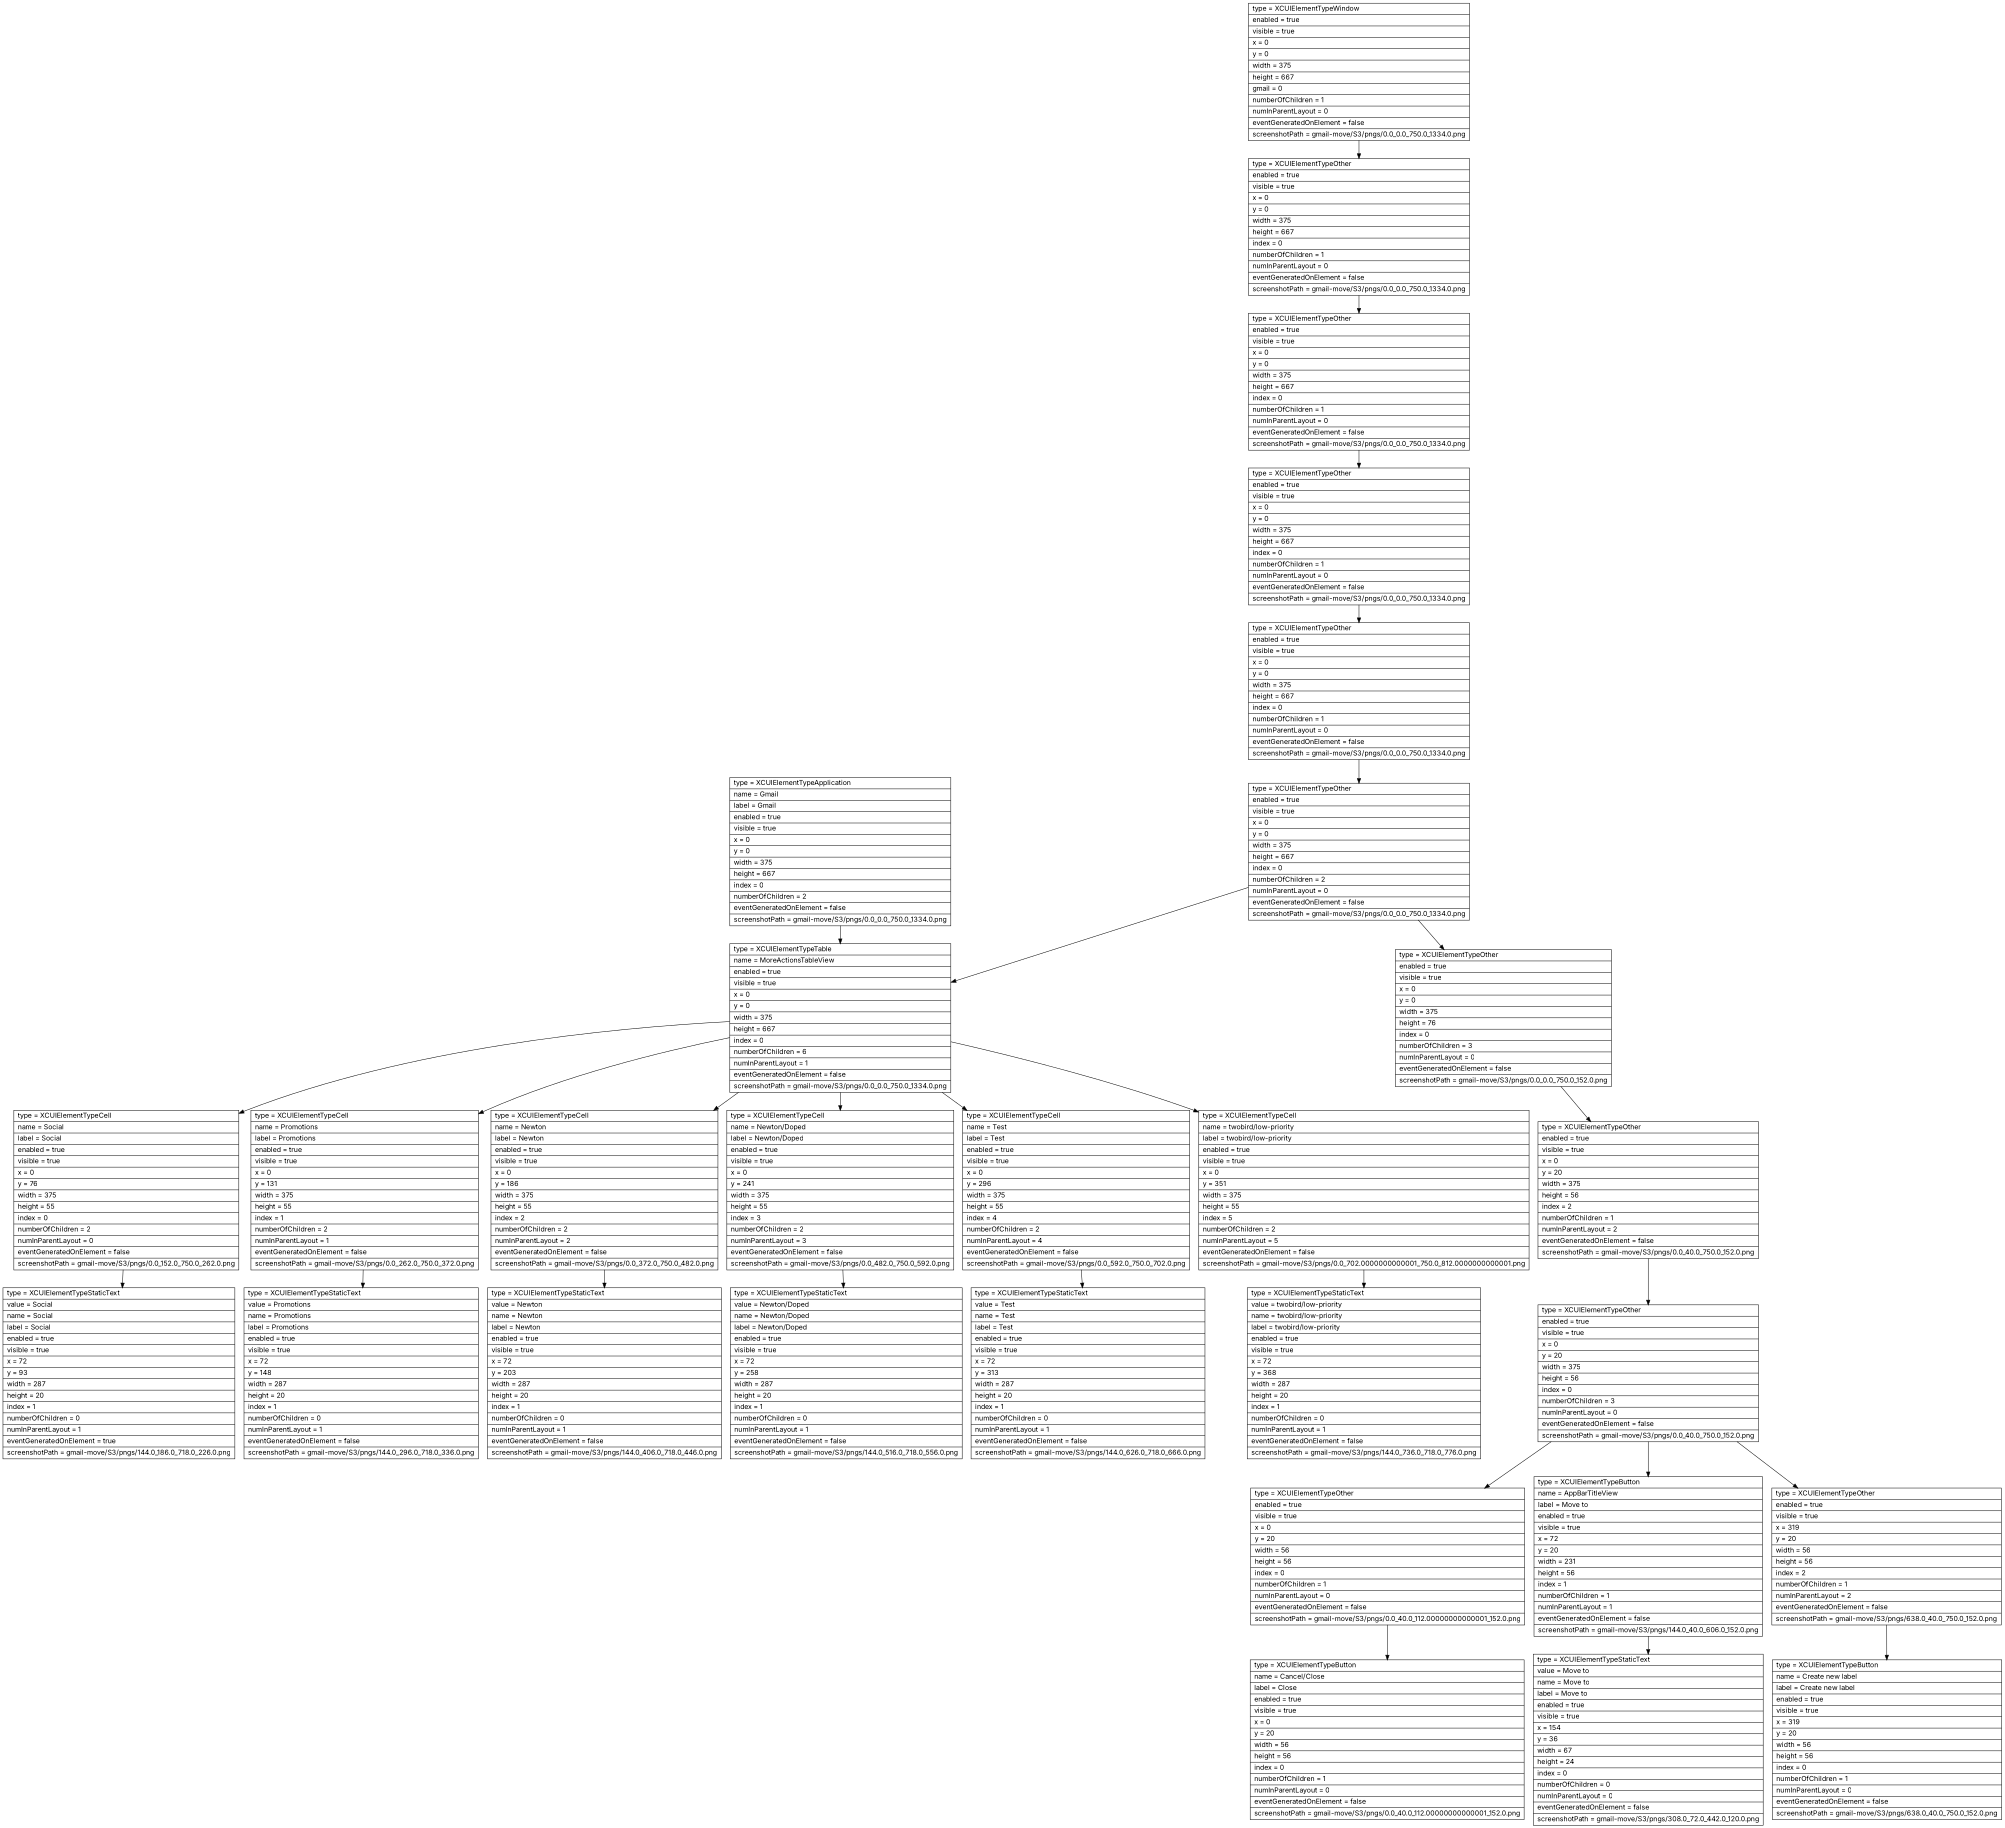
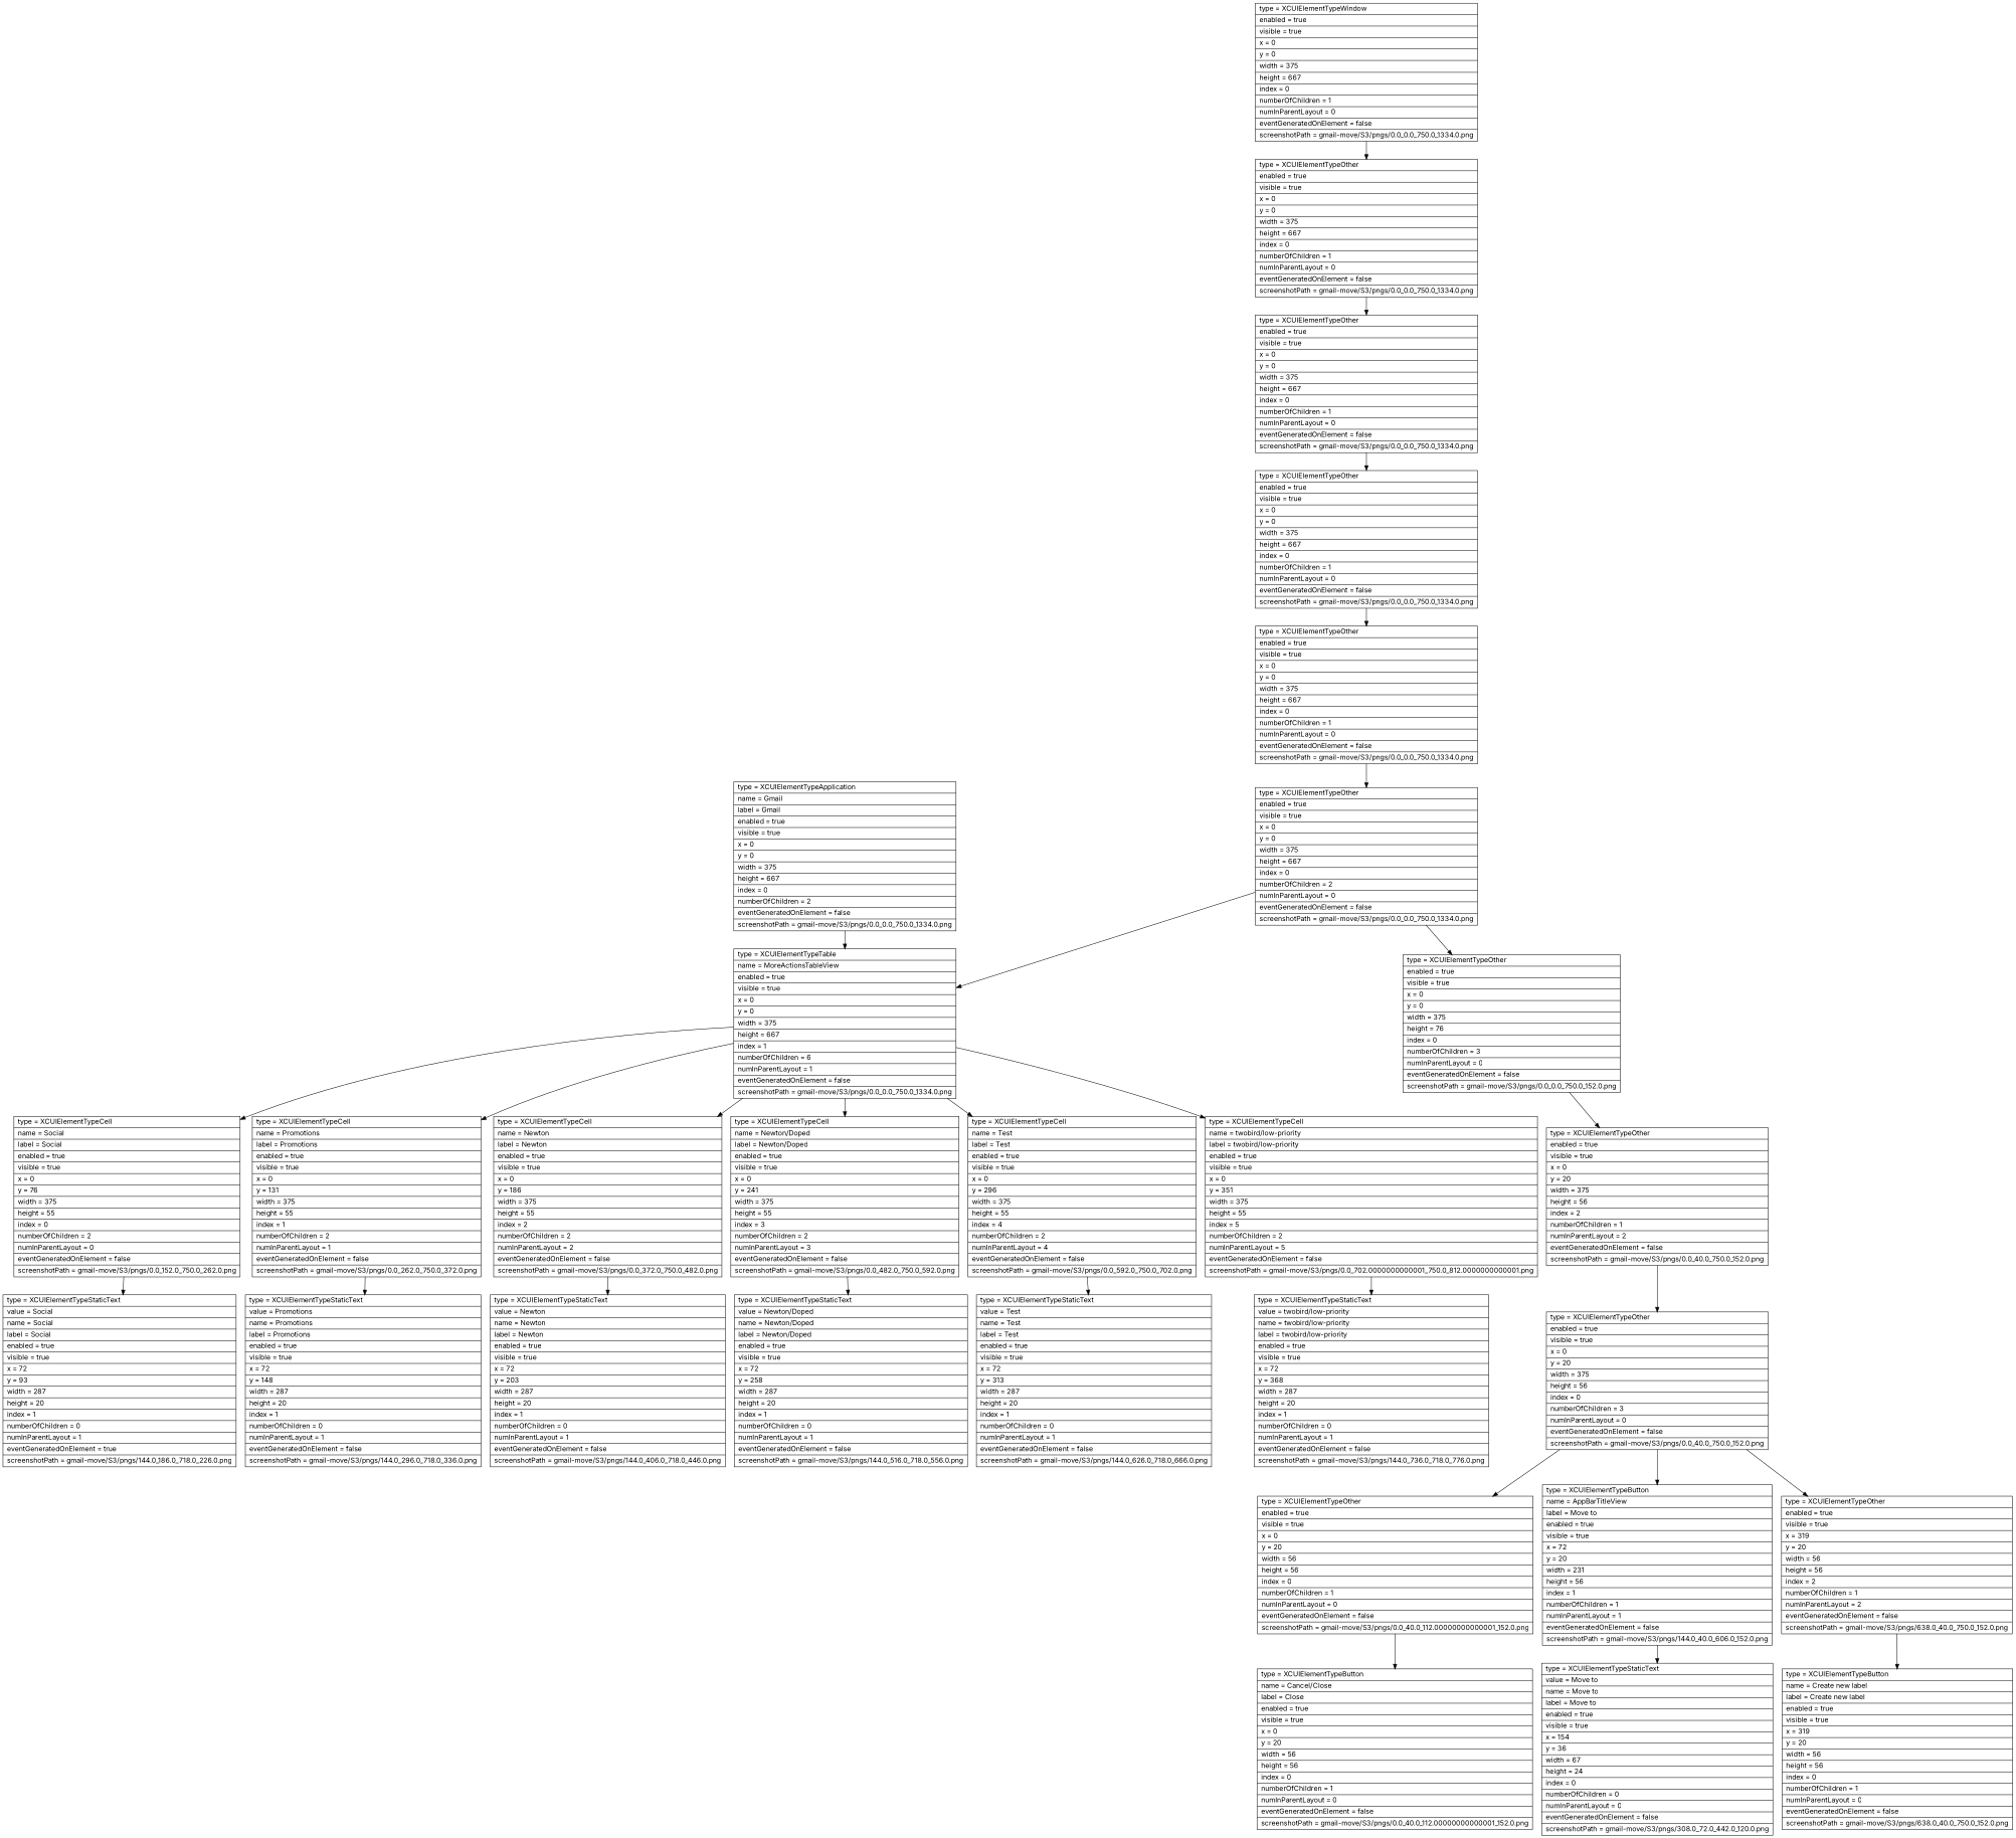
  digraph {
    fontname=Inter
    node [fontname=Inter shape=record]
    edge [fontname=Inter]
    n1 [label="{type = XCUIElementTypeApplication\l|name = Gmail\l|label = Gmail\l|enabled = true\l|visible = true\l|x = 0\l|y = 0\l|width = 375\l|height = 667\l|index = 0\l|numberOfChildren = 2\l|eventGeneratedOnElement = false \l|screenshotPath = gmail-move/S3/pngs/0.0_0.0_750.0_1334.0.png\l}"]
-   n2 [label="{type = XCUIElementTypeTable\l|name = MoreActionsTableView\l|enabled = true\l|visible = true\l|x = 0\l|y = 0\l|width = 375\l|height = 667\l|index = 0\l|numberOfChildren = 6\l|numInParentLayout = 1\l|eventGeneratedOnElement = false \l|screenshotPath = gmail-move/S3/pngs/0.0_0.0_750.0_1334.0.png\l}"]
-   n3 [label="{type = XCUIElementTypeWindow\l|enabled = true\l|visible = true\l|x = 0\l|y = 0\l|width = 375\l|height = 667\l|gmail = 0\l|numberOfChildren = 1\l|numInParentLayout = 0\l|eventGeneratedOnElement = false \l|screenshotPath = gmail-move/S3/pngs/0.0_0.0_750.0_1334.0.png\l}"]
+   n2 [label="{type = XCUIElementTypeTable\l|name = MoreActionsTableView\l|enabled = true\l|visible = true\l|x = 0\l|y = 0\l|width = 375\l|height = 667\l|index = 1\l|numberOfChildren = 6\l|numInParentLayout = 1\l|eventGeneratedOnElement = false \l|screenshotPath = gmail-move/S3/pngs/0.0_0.0_750.0_1334.0.png\l}"]
+   n3 [label="{type = XCUIElementTypeWindow\l|enabled = true\l|visible = true\l|x = 0\l|y = 0\l|width = 375\l|height = 667\l|index = 0\l|numberOfChildren = 1\l|numInParentLayout = 0\l|eventGeneratedOnElement = false \l|screenshotPath = gmail-move/S3/pngs/0.0_0.0_750.0_1334.0.png\l}"]
    n4 [label="{type = XCUIElementTypeOther\l|enabled = true\l|visible = true\l|x = 0\l|y = 0\l|width = 375\l|height = 667\l|index = 0\l|numberOfChildren = 1\l|numInParentLayout = 0\l|eventGeneratedOnElement = false \l|screenshotPath = gmail-move/S3/pngs/0.0_0.0_750.0_1334.0.png\l}"]
    n5 [label="{type = XCUIElementTypeOther\l|enabled = true\l|visible = true\l|x = 0\l|y = 0\l|width = 375\l|height = 667\l|index = 0\l|numberOfChildren = 1\l|numInParentLayout = 0\l|eventGeneratedOnElement = false \l|screenshotPath = gmail-move/S3/pngs/0.0_0.0_750.0_1334.0.png\l}"]
    n6 [label="{type = XCUIElementTypeOther\l|enabled = true\l|visible = true\l|x = 0\l|y = 0\l|width = 375\l|height = 667\l|index = 0\l|numberOfChildren = 1\l|numInParentLayout = 0\l|eventGeneratedOnElement = false \l|screenshotPath = gmail-move/S3/pngs/0.0_0.0_750.0_1334.0.png\l}"]
    n7 [label="{type = XCUIElementTypeOther\l|enabled = true\l|visible = true\l|x = 0\l|y = 0\l|width = 375\l|height = 667\l|index = 0\l|numberOfChildren = 1\l|numInParentLayout = 0\l|eventGeneratedOnElement = false \l|screenshotPath = gmail-move/S3/pngs/0.0_0.0_750.0_1334.0.png\l}"]
    n8 [label="{type = XCUIElementTypeOther\l|enabled = true\l|visible = true\l|x = 0\l|y = 0\l|width = 375\l|height = 667\l|index = 0\l|numberOfChildren = 2\l|numInParentLayout = 0\l|eventGeneratedOnElement = false \l|screenshotPath = gmail-move/S3/pngs/0.0_0.0_750.0_1334.0.png\l}"]
    n9 [label="{type = XCUIElementTypeOther\l|enabled = true\l|visible = true\l|x = 0\l|y = 0\l|width = 375\l|height = 76\l|index = 0\l|numberOfChildren = 3\l|numInParentLayout = 0\l|eventGeneratedOnElement = false \l|screenshotPath = gmail-move/S3/pngs/0.0_0.0_750.0_152.0.png\l}"]
    n10 [label="{type = XCUIElementTypeOther\l|enabled = true\l|visible = true\l|x = 0\l|y = 20\l|width = 375\l|height = 56\l|index = 2\l|numberOfChildren = 1\l|numInParentLayout = 2\l|eventGeneratedOnElement = false \l|screenshotPath = gmail-move/S3/pngs/0.0_40.0_750.0_152.0.png\l}"]
    n11 [label="{type = XCUIElementTypeCell\l|name = Social\l|label = Social\l|enabled = true\l|visible = true\l|x = 0\l|y = 76\l|width = 375\l|height = 55\l|index = 0\l|numberOfChildren = 2\l|numInParentLayout = 0\l|eventGeneratedOnElement = false \l|screenshotPath = gmail-move/S3/pngs/0.0_152.0_750.0_262.0.png\l}"]
    n12 [label="{type = XCUIElementTypeCell\l|name = Promotions\l|label = Promotions\l|enabled = true\l|visible = true\l|x = 0\l|y = 131\l|width = 375\l|height = 55\l|index = 1\l|numberOfChildren = 2\l|numInParentLayout = 1\l|eventGeneratedOnElement = false \l|screenshotPath = gmail-move/S3/pngs/0.0_262.0_750.0_372.0.png\l}"]
    n13 [label="{type = XCUIElementTypeCell\l|name = Newton\l|label = Newton\l|enabled = true\l|visible = true\l|x = 0\l|y = 186\l|width = 375\l|height = 55\l|index = 2\l|numberOfChildren = 2\l|numInParentLayout = 2\l|eventGeneratedOnElement = false \l|screenshotPath = gmail-move/S3/pngs/0.0_372.0_750.0_482.0.png\l}"]
    n14 [label="{type = XCUIElementTypeCell\l|name = Newton/Doped\l|label = Newton/Doped\l|enabled = true\l|visible = true\l|x = 0\l|y = 241\l|width = 375\l|height = 55\l|index = 3\l|numberOfChildren = 2\l|numInParentLayout = 3\l|eventGeneratedOnElement = false \l|screenshotPath = gmail-move/S3/pngs/0.0_482.0_750.0_592.0.png\l}"]
    n15 [label="{type = XCUIElementTypeCell\l|name = Test\l|label = Test\l|enabled = true\l|visible = true\l|x = 0\l|y = 296\l|width = 375\l|height = 55\l|index = 4\l|numberOfChildren = 2\l|numInParentLayout = 4\l|eventGeneratedOnElement = false \l|screenshotPath = gmail-move/S3/pngs/0.0_592.0_750.0_702.0.png\l}"]
    n16 [label="{type = XCUIElementTypeCell\l|name = twobird/low-priority\l|label = twobird/low-priority\l|enabled = true\l|visible = true\l|x = 0\l|y = 351\l|width = 375\l|height = 55\l|index = 5\l|numberOfChildren = 2\l|numInParentLayout = 5\l|eventGeneratedOnElement = false \l|screenshotPath = gmail-move/S3/pngs/0.0_702.0000000000001_750.0_812.0000000000001.png\l}"]
    n17 [label="{type = XCUIElementTypeOther\l|enabled = true\l|visible = true\l|x = 0\l|y = 20\l|width = 375\l|height = 56\l|index = 0\l|numberOfChildren = 3\l|numInParentLayout = 0\l|eventGeneratedOnElement = false \l|screenshotPath = gmail-move/S3/pngs/0.0_40.0_750.0_152.0.png\l}"]
    n18 [label="{type = XCUIElementTypeStaticText\l|value = Social\l|name = Social\l|label = Social\l|enabled = true\l|visible = true\l|x = 72\l|y = 93\l|width = 287\l|height = 20\l|index = 1\l|numberOfChildren = 0\l|numInParentLayout = 1\l|eventGeneratedOnElement = true \l|screenshotPath = gmail-move/S3/pngs/144.0_186.0_718.0_226.0.png\l}"]
    n19 [label="{type = XCUIElementTypeStaticText\l|value = Promotions\l|name = Promotions\l|label = Promotions\l|enabled = true\l|visible = true\l|x = 72\l|y = 148\l|width = 287\l|height = 20\l|index = 1\l|numberOfChildren = 0\l|numInParentLayout = 1\l|eventGeneratedOnElement = false \l|screenshotPath = gmail-move/S3/pngs/144.0_296.0_718.0_336.0.png\l}"]
    n20 [label="{type = XCUIElementTypeStaticText\l|value = Newton\l|name = Newton\l|label = Newton\l|enabled = true\l|visible = true\l|x = 72\l|y = 203\l|width = 287\l|height = 20\l|index = 1\l|numberOfChildren = 0\l|numInParentLayout = 1\l|eventGeneratedOnElement = false \l|screenshotPath = gmail-move/S3/pngs/144.0_406.0_718.0_446.0.png\l}"]
    n21 [label="{type = XCUIElementTypeStaticText\l|value = Newton/Doped\l|name = Newton/Doped\l|label = Newton/Doped\l|enabled = true\l|visible = true\l|x = 72\l|y = 258\l|width = 287\l|height = 20\l|index = 1\l|numberOfChildren = 0\l|numInParentLayout = 1\l|eventGeneratedOnElement = false \l|screenshotPath = gmail-move/S3/pngs/144.0_516.0_718.0_556.0.png\l}"]
    n22 [label="{type = XCUIElementTypeStaticText\l|value = Test\l|name = Test\l|label = Test\l|enabled = true\l|visible = true\l|x = 72\l|y = 313\l|width = 287\l|height = 20\l|index = 1\l|numberOfChildren = 0\l|numInParentLayout = 1\l|eventGeneratedOnElement = false \l|screenshotPath = gmail-move/S3/pngs/144.0_626.0_718.0_666.0.png\l}"]
    n23 [label="{type = XCUIElementTypeStaticText\l|value = twobird/low-priority\l|name = twobird/low-priority\l|label = twobird/low-priority\l|enabled = true\l|visible = true\l|x = 72\l|y = 368\l|width = 287\l|height = 20\l|index = 1\l|numberOfChildren = 0\l|numInParentLayout = 1\l|eventGeneratedOnElement = false \l|screenshotPath = gmail-move/S3/pngs/144.0_736.0_718.0_776.0.png\l}"]
    n24 [label="{type = XCUIElementTypeOther\l|enabled = true\l|visible = true\l|x = 0\l|y = 20\l|width = 56\l|height = 56\l|index = 0\l|numberOfChildren = 1\l|numInParentLayout = 0\l|eventGeneratedOnElement = false \l|screenshotPath = gmail-move/S3/pngs/0.0_40.0_112.00000000000001_152.0.png\l}"]
    n25 [label="{type = XCUIElementTypeButton\l|name = AppBarTitleView\l|label = Move to\l|enabled = true\l|visible = true\l|x = 72\l|y = 20\l|width = 231\l|height = 56\l|index = 1\l|numberOfChildren = 1\l|numInParentLayout = 1\l|eventGeneratedOnElement = false \l|screenshotPath = gmail-move/S3/pngs/144.0_40.0_606.0_152.0.png\l}"]
    n26 [label="{type = XCUIElementTypeOther\l|enabled = true\l|visible = true\l|x = 319\l|y = 20\l|width = 56\l|height = 56\l|index = 2\l|numberOfChildren = 1\l|numInParentLayout = 2\l|eventGeneratedOnElement = false \l|screenshotPath = gmail-move/S3/pngs/638.0_40.0_750.0_152.0.png\l}"]
    n27 [label="{type = XCUIElementTypeButton\l|name = Cancel/Close\l|label = Close\l|enabled = true\l|visible = true\l|x = 0\l|y = 20\l|width = 56\l|height = 56\l|index = 0\l|numberOfChildren = 1\l|numInParentLayout = 0\l|eventGeneratedOnElement = false \l|screenshotPath = gmail-move/S3/pngs/0.0_40.0_112.00000000000001_152.0.png\l}"]
    n28 [label="{type = XCUIElementTypeStaticText\l|value = Move to\l|name = Move to\l|label = Move to\l|enabled = true\l|visible = true\l|x = 154\l|y = 36\l|width = 67\l|height = 24\l|index = 0\l|numberOfChildren = 0\l|numInParentLayout = 0\l|eventGeneratedOnElement = false \l|screenshotPath = gmail-move/S3/pngs/308.0_72.0_442.0_120.0.png\l}"]
    n29 [label="{type = XCUIElementTypeButton\l|name = Create new label\l|label = Create new label\l|enabled = true\l|visible = true\l|x = 319\l|y = 20\l|width = 56\l|height = 56\l|index = 0\l|numberOfChildren = 1\l|numInParentLayout = 0\l|eventGeneratedOnElement = false \l|screenshotPath = gmail-move/S3/pngs/638.0_40.0_750.0_152.0.png\l}"]
    n1 -> n2
    n2 -> n11
    n2 -> n12
    n2 -> n13
    n2 -> n14
    n2 -> n15
    n2 -> n16
    n3 -> n4
    n4 -> n5
    n5 -> n6
    n6 -> n7
    n7 -> n8
    n8 -> n2
    n8 -> n9
    n9 -> n10
    n10 -> n17
    n11 -> n18
    n12 -> n19
    n13 -> n20
    n14 -> n21
    n15 -> n22
    n16 -> n23
    n17 -> n24
    n17 -> n25
    n17 -> n26
    n24 -> n27
    n25 -> n28
    n26 -> n29
  }
